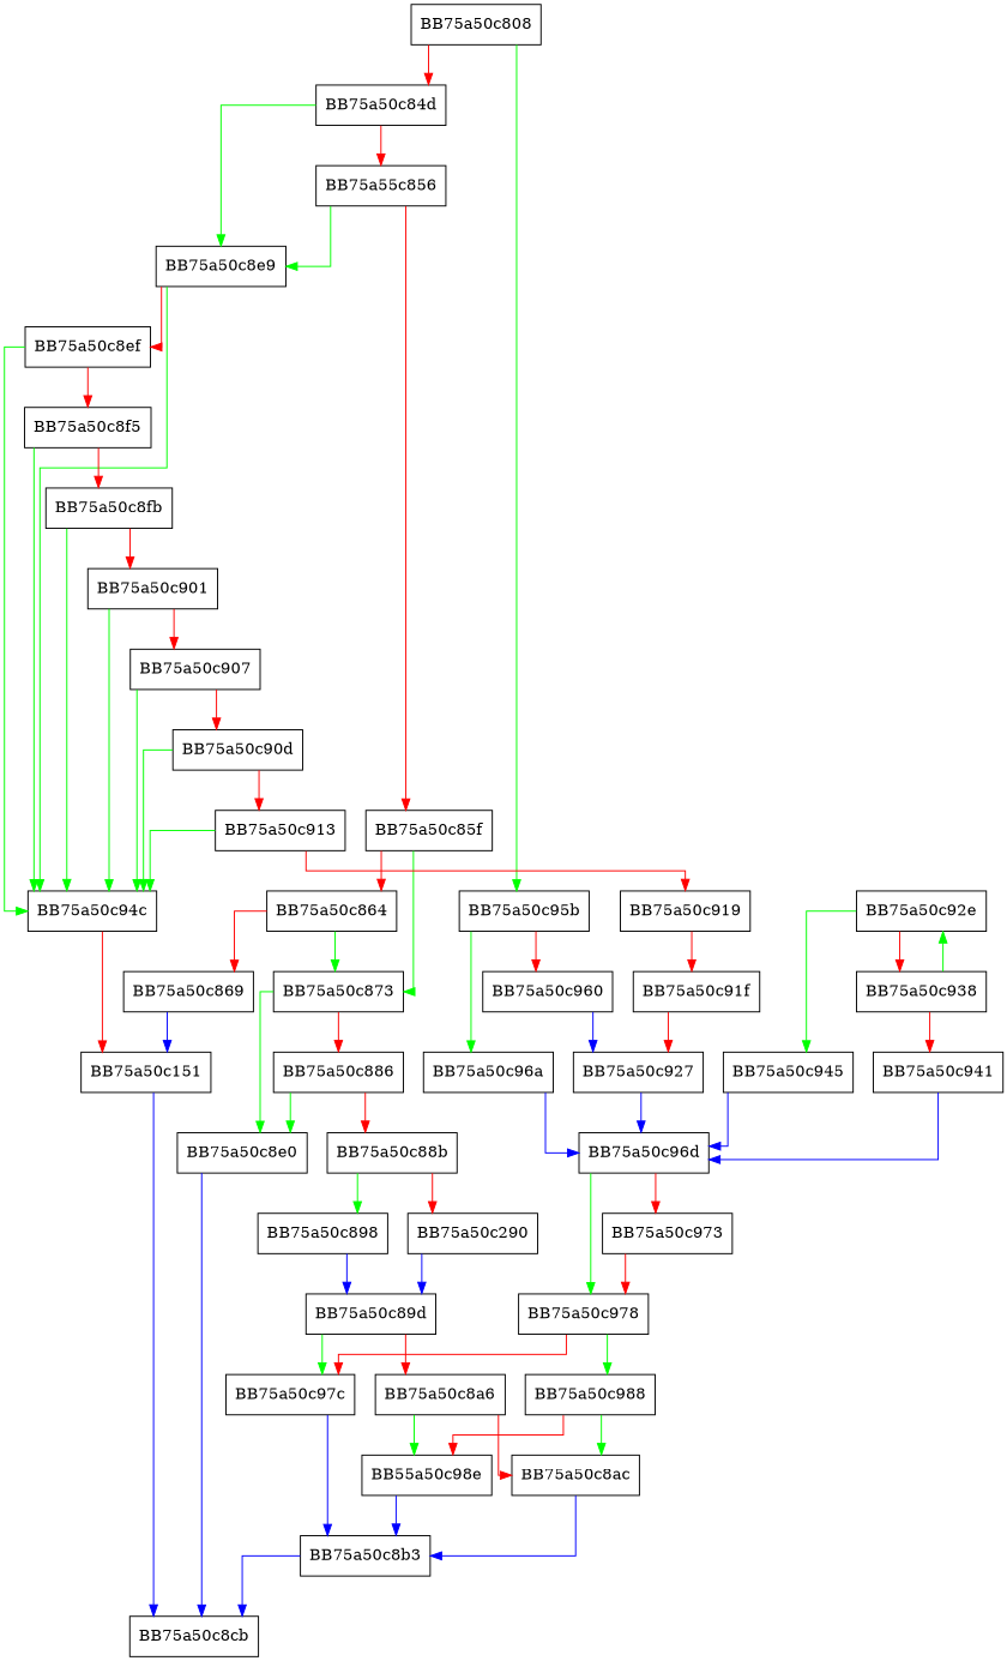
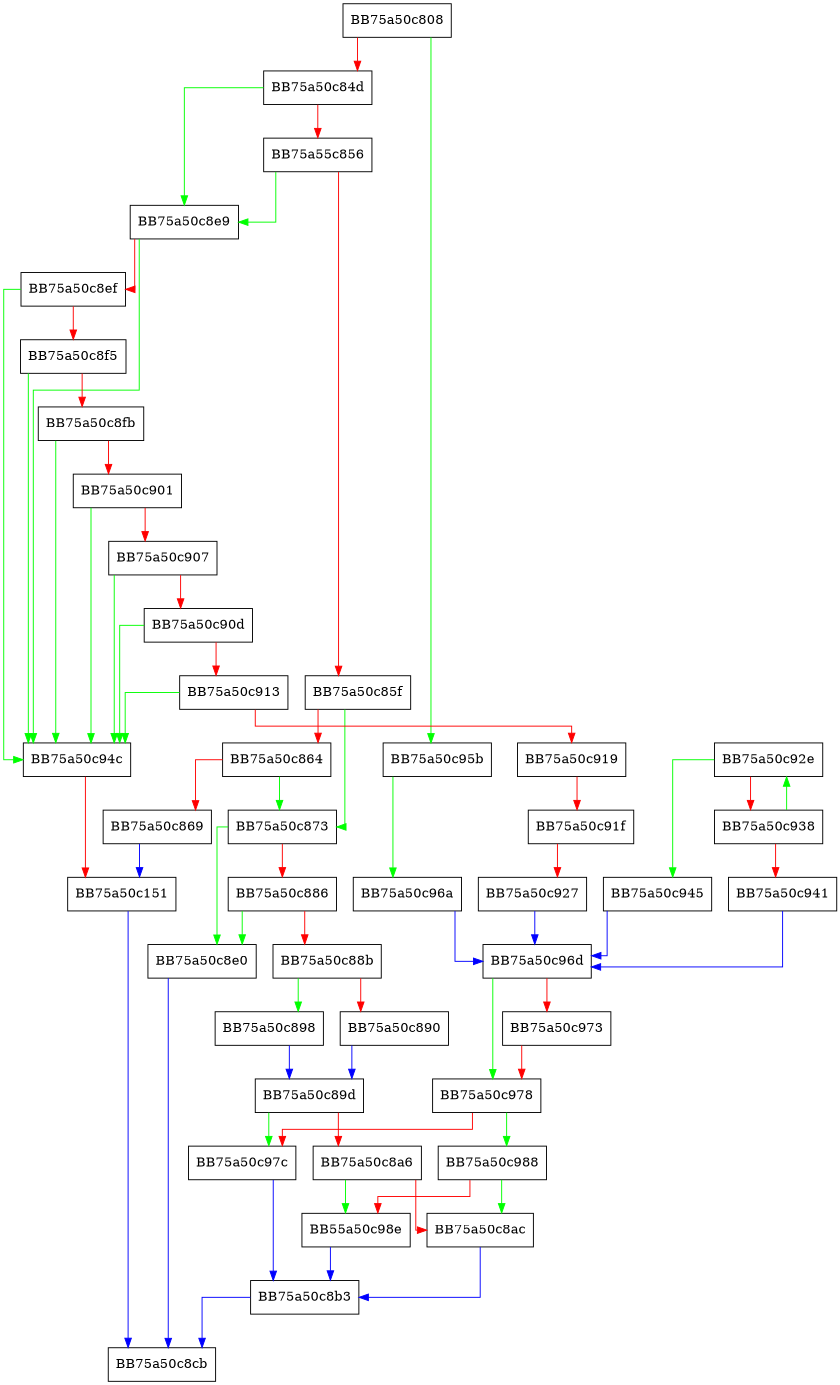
  digraph {
    splines=ortho
    node [shape=box]
    edge [color=red]
    BB75a50c808
    BB75a50c95b
    BB75a50c84d
    BB75a50c96a
-   BB75a50c960
    BB75a50c8e9
    n7 [label=BB75a55c856]
    BB75a50c96d
    BB75a50c927
    BB75a50c94c
    BB75a50c8ef
    BB75a50c85f
    n13 [label=BB75a50c151]
    BB75a50c8f5
    BB75a50c873
    BB75a50c864
    BB75a50c8e0
    BB75a50c886
    BB75a50c869
    BB75a50c8cb
    BB75a50c88b
    BB75a50c898
-   BB75a50c890 [label=BB75a50c290]
+   BB75a50c890
    BB75a50c89d
    BB75a50c97c
    BB75a50c8a6
    BB75a50c8b3
    n28 [label=BB55a50c98e]
    BB75a50c8ac
    BB75a50c8fb
    BB75a50c901
    BB75a50c907
    BB75a50c90d
    BB75a50c913
    BB75a50c919
    BB75a50c91f
    BB75a50c92e
    BB75a50c945
    BB75a50c938
    BB75a50c978
    BB75a50c973
    BB75a50c988
    BB75a50c941
    BB75a50c808 -> BB75a50c95b [color=green]
    BB75a50c808 -> BB75a50c84d
    BB75a50c95b -> BB75a50c96a [color=green]
-   BB75a50c95b -> BB75a50c960
    BB75a50c84d -> BB75a50c8e9 [color=green]
    BB75a50c84d -> n7
    BB75a50c96a -> BB75a50c96d [color=blue]
-   BB75a50c960 -> BB75a50c927 [color=blue]
    BB75a50c8e9 -> BB75a50c94c [color=green]
    BB75a50c8e9 -> BB75a50c8ef
    n7 -> BB75a50c8e9 [color=green]
    n7 -> BB75a50c85f
    BB75a50c96d -> BB75a50c978 [color=green]
    BB75a50c96d -> BB75a50c973
    BB75a50c927 -> BB75a50c96d [color=blue]
    BB75a50c94c -> n13
    BB75a50c8ef -> BB75a50c94c [color=green]
    BB75a50c8ef -> BB75a50c8f5
    BB75a50c85f -> BB75a50c873 [color=green]
    BB75a50c85f -> BB75a50c864
    n13 -> BB75a50c8cb [color=blue]
    BB75a50c8f5 -> BB75a50c94c [color=green]
    BB75a50c8f5 -> BB75a50c8fb
    BB75a50c873 -> BB75a50c8e0 [color=green]
    BB75a50c873 -> BB75a50c886
    BB75a50c864 -> BB75a50c873 [color=green]
    BB75a50c864 -> BB75a50c869
    BB75a50c8e0 -> BB75a50c8cb [color=blue]
    BB75a50c886 -> BB75a50c8e0 [color=green]
    BB75a50c886 -> BB75a50c88b
    BB75a50c869 -> n13 [color=blue]
    BB75a50c88b -> BB75a50c898 [color=green]
    BB75a50c88b -> BB75a50c890
    BB75a50c898 -> BB75a50c89d [color=blue]
    BB75a50c890 -> BB75a50c89d [color=blue]
    BB75a50c89d -> BB75a50c97c [color=green]
    BB75a50c89d -> BB75a50c8a6
    BB75a50c97c -> BB75a50c8b3 [color=blue]
    BB75a50c8a6 -> n28 [color=green]
    BB75a50c8a6 -> BB75a50c8ac
    BB75a50c8b3 -> BB75a50c8cb [color=blue]
    n28 -> BB75a50c8b3 [color=blue]
    BB75a50c8ac -> BB75a50c8b3 [color=blue]
    BB75a50c8fb -> BB75a50c94c [color=green]
    BB75a50c8fb -> BB75a50c901
    BB75a50c901 -> BB75a50c94c [color=green]
    BB75a50c901 -> BB75a50c907
    BB75a50c907 -> BB75a50c94c [color=green]
    BB75a50c907 -> BB75a50c90d
    BB75a50c90d -> BB75a50c94c [color=green]
    BB75a50c90d -> BB75a50c913
    BB75a50c913 -> BB75a50c94c [color=green]
    BB75a50c913 -> BB75a50c919
    BB75a50c919 -> BB75a50c91f
    BB75a50c91f -> BB75a50c927
    BB75a50c92e -> BB75a50c945 [color=green]
    BB75a50c92e -> BB75a50c938
    BB75a50c945 -> BB75a50c96d [color=blue]
    BB75a50c938 -> BB75a50c92e [color=green]
    BB75a50c938 -> BB75a50c941
    BB75a50c978 -> BB75a50c97c
    BB75a50c978 -> BB75a50c988 [color=green]
    BB75a50c973 -> BB75a50c978
    BB75a50c988 -> n28
    BB75a50c988 -> BB75a50c8ac [color=green]
    BB75a50c941 -> BB75a50c96d [color=blue]
  }
